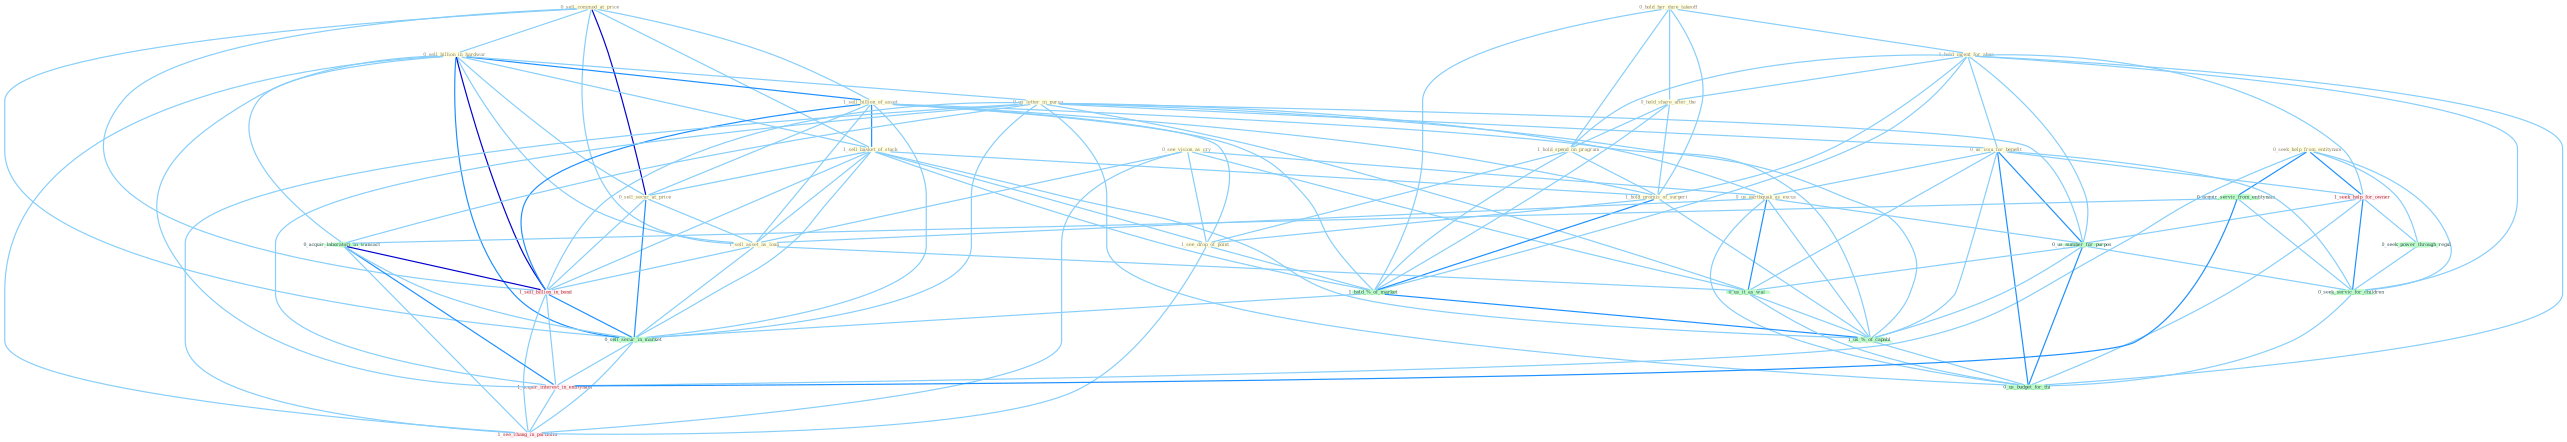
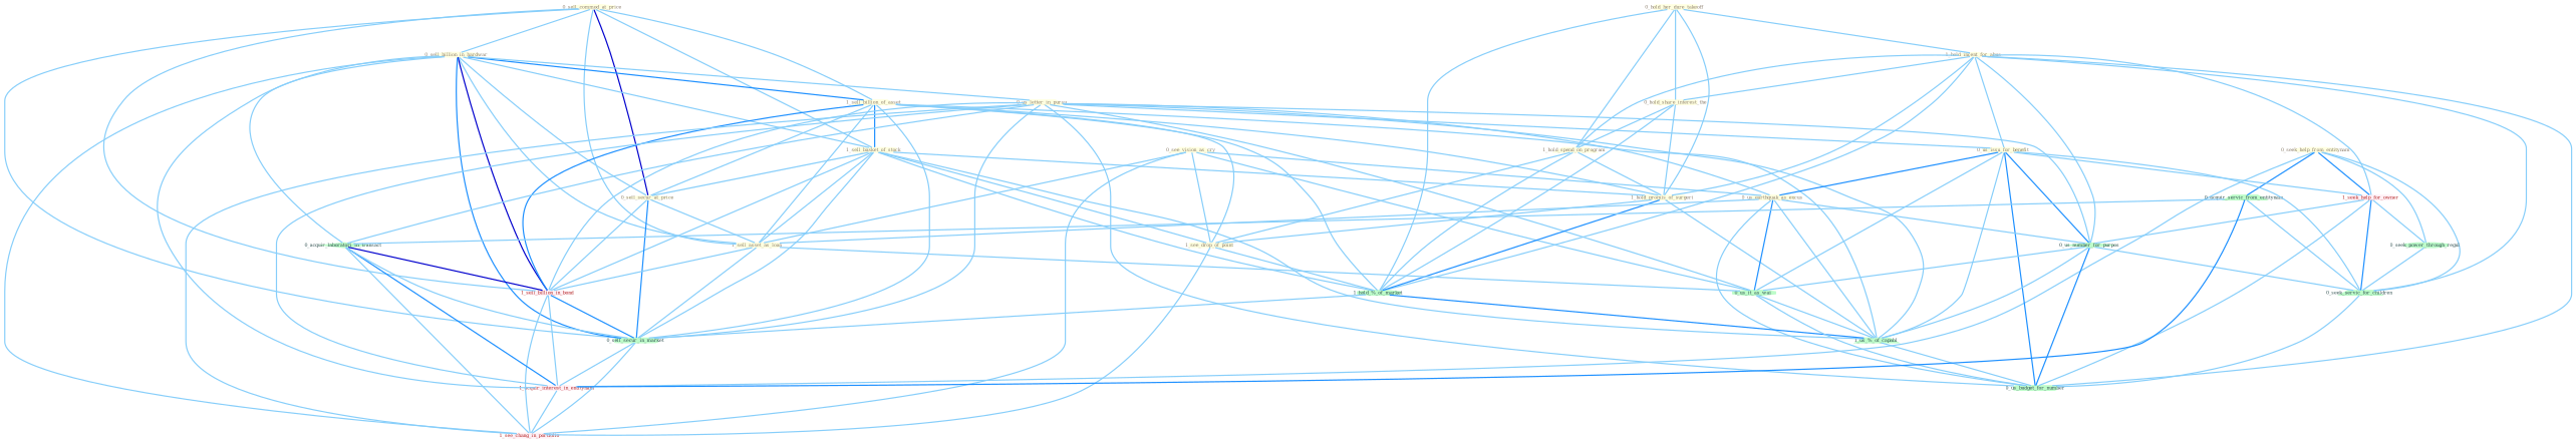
  graph {
    node [color="#ffffe0" fixedsize=true fontcolor="#8b7d6b" fontsize=4 shape=octagon style=filled]
    edge [color="#87cefa" w=1]
    "0_hold_her_dure_takeoff " [height=.06 shape=cylinder width=.5]
    "0_sell_commod_at_price " [height=.06 width=.5]
    "1_hold_incent_for_abus " [height=.06 shape=diamond width=.5]
    "0_see_vision_as_cry " [height=.06 shape=trapezium width=.5]
-   "0_hold_share_after_the " [height=.06 shape=cylinder width=.5]
+   "0_hold_share_after_the " [height=.06 shape=cylinder width=.5 label="0_hold_share_interest_the"]
    "0_sell_billion_in_hardwar " [height=.06 width=.5]
    "1_sell_billion_of_asset " [height=.06 shape=trapezium width=.5]
    "0_us_letter_in_pursu " [height=.06 shape=trapezium width=.5]
    "0_seek_help_from_entitynam " [height=.06 width=.5]
    "1_hold_spend_on_program " [height=.06 shape=trapezium width=.5]
    "1_sell_basket_of_stock " [height=.06 shape=cylinder width=.5]
    "0_us_issu_for_benefit " [height=.06 width=.5]
    "0_sell_secur_at_price " [height=.06 shape=diamond width=.5]
    "1_hold_promis_of_surgeri " [height=.06 shape=cylinder width=.5]
    "1_see_drop_of_point " [height=.06 shape=cylinder width=.5]
    "0_us_earthquak_as_excus " [height=.06 width=.5]
    "1_sell_asset_as_loan " [height=.06 shape=cylinder width=.5]
    "1_seek_help_for_owner " [color="#fff0f5" fontcolor="#b22222" height=.06 shape=cylinder width=.5]
    "1_sell_billion_in_bond " [color="#fff0f5" fontcolor="#b22222" height=.06 width=.5]
    "1_acquir_interest_in_entitynam " [color="#fff0f5" fontcolor="#b22222" height=.06 width=.5]
    "1_see_chang_in_portfolio " [color="#fff0f5" fontcolor="#b22222" height=.06 shape=trapezium width=.5]
    "1_hold_%_of_market " [color="#BDFCC9" fontcolor="#2f4f4f" height=.06 width=.5]
    "0_sell_secur_in_market " [color="#BDFCC9" fontcolor="#2f4f4f" height=.06 shape=cylinder width=.5]
    "0_us_number_for_purpos " [color="#BDFCC9" fontcolor="#2f4f4f" height=.06 shape=diamond width=.5]
    "0_seek_servic_for_children " [color="#BDFCC9" fontcolor="#2f4f4f" height=.06 shape=trapezium width=.5]
-   "0_us_budget_for_thi " [color="#BDFCC9" fontcolor="#2f4f4f" height=.06 shape=cylinder width=.5]
+   "0_us_budget_for_thi " [color="#BDFCC9" fontcolor="#2f4f4f" height=.06 shape=cylinder width=.5 label="0_us_budget_for_number"]
    "0_us_it_as_wai " [color="#BDFCC9" fontcolor="#2f4f4f" height=.06 width=.5]
    "0_acquir_laboratori_in_transact " [color="#BDFCC9" fontcolor="#2f4f4f" height=.06 shape=diamond width=.5]
    "1_us_%_of_capabl " [color="#BDFCC9" fontcolor="#2f4f4f" height=.06 shape=trapezium width=.5]
    "0_acquir_servic_from_entitynam " [color="#BDFCC9" fontcolor="#2f4f4f" height=.06 shape=trapezium width=.5]
    "0_seek_power_through_regul " [color="#BDFCC9" fontcolor="#2f4f4f" height=.06 width=.5]
    subgraph sub_1 {
      "0_hold_her_dure_takeoff "
      "0_sell_commod_at_price "
      "1_hold_incent_for_abus "
      "0_see_vision_as_cry "
      "0_hold_share_after_the "
      "0_sell_billion_in_hardwar "
      "1_sell_billion_of_asset "
      "0_us_letter_in_pursu "
      "0_seek_help_from_entitynam "
      "1_hold_spend_on_program "
      "1_sell_basket_of_stock "
      "0_us_issu_for_benefit "
      "0_sell_secur_at_price "
      "1_hold_promis_of_surgeri "
      "1_see_drop_of_point "
      "0_us_earthquak_as_excus "
      "1_sell_asset_as_loan "
    }
    subgraph sub_2 {
      "1_seek_help_for_owner "
      "1_sell_billion_in_bond "
      "1_acquir_interest_in_entitynam "
      "1_see_chang_in_portfolio "
    }
    "0_hold_her_dure_takeoff " -- "1_hold_incent_for_abus "
    "0_hold_her_dure_takeoff " -- "0_hold_share_after_the "
    "0_hold_her_dure_takeoff " -- "1_hold_spend_on_program "
    "0_hold_her_dure_takeoff " -- "1_hold_promis_of_surgeri "
    "0_hold_her_dure_takeoff " -- "1_hold_%_of_market "
    "0_sell_commod_at_price " -- "0_sell_billion_in_hardwar "
    "0_sell_commod_at_price " -- "1_sell_billion_of_asset "
    "0_sell_commod_at_price " -- "1_sell_basket_of_stock "
    "0_sell_commod_at_price " -- "0_sell_secur_at_price " [color="#0000cd" w=3]
    "0_sell_commod_at_price " -- "1_sell_asset_as_loan "
    "0_sell_commod_at_price " -- "1_sell_billion_in_bond "
    "0_sell_commod_at_price " -- "0_sell_secur_in_market "
    "1_hold_incent_for_abus " -- "0_hold_share_after_the "
    "1_hold_incent_for_abus " -- "1_hold_spend_on_program "
    "1_hold_incent_for_abus " -- "0_us_issu_for_benefit "
    "1_hold_incent_for_abus " -- "1_hold_promis_of_surgeri "
    "1_hold_incent_for_abus " -- "1_seek_help_for_owner "
    "1_hold_incent_for_abus " -- "1_hold_%_of_market "
    "1_hold_incent_for_abus " -- "0_us_number_for_purpos "
    "1_hold_incent_for_abus " -- "0_seek_servic_for_children "
    "1_hold_incent_for_abus " -- "0_us_budget_for_thi "
    "0_see_vision_as_cry " -- "1_see_drop_of_point "
    "0_see_vision_as_cry " -- "0_us_earthquak_as_excus "
    "0_see_vision_as_cry " -- "1_sell_asset_as_loan "
    "0_see_vision_as_cry " -- "1_see_chang_in_portfolio "
    "0_see_vision_as_cry " -- "0_us_it_as_wai "
    "0_hold_share_after_the " -- "1_hold_spend_on_program "
    "0_hold_share_after_the " -- "1_hold_promis_of_surgeri "
    "0_hold_share_after_the " -- "1_hold_%_of_market "
    "0_sell_billion_in_hardwar " -- "1_sell_billion_of_asset " [color="#1e90ff" w=2]
    "0_sell_billion_in_hardwar " -- "0_us_letter_in_pursu "
    "0_sell_billion_in_hardwar " -- "1_sell_basket_of_stock "
    "0_sell_billion_in_hardwar " -- "0_sell_secur_at_price "
    "0_sell_billion_in_hardwar " -- "1_sell_asset_as_loan "
    "0_sell_billion_in_hardwar " -- "1_sell_billion_in_bond " [color="#0000cd" w=3]
    "0_sell_billion_in_hardwar " -- "1_acquir_interest_in_entitynam "
    "0_sell_billion_in_hardwar " -- "1_see_chang_in_portfolio "
    "0_sell_billion_in_hardwar " -- "0_sell_secur_in_market " [color="#1e90ff" w=2]
    "0_sell_billion_in_hardwar " -- "0_acquir_laboratori_in_transact "
    "1_sell_billion_of_asset " -- "1_sell_basket_of_stock " [color="#1e90ff" w=2]
    "1_sell_billion_of_asset " -- "0_sell_secur_at_price "
    "1_sell_billion_of_asset " -- "1_hold_promis_of_surgeri "
    "1_sell_billion_of_asset " -- "1_see_drop_of_point "
    "1_sell_billion_of_asset " -- "1_sell_asset_as_loan "
    "1_sell_billion_of_asset " -- "1_sell_billion_in_bond " [color="#1e90ff" w=2]
    "1_sell_billion_of_asset " -- "1_hold_%_of_market "
    "1_sell_billion_of_asset " -- "0_sell_secur_in_market "
    "1_sell_billion_of_asset " -- "1_us_%_of_capabl "
    "0_us_letter_in_pursu " -- "0_us_issu_for_benefit "
    "0_us_letter_in_pursu " -- "0_us_earthquak_as_excus "
    "0_us_letter_in_pursu " -- "1_sell_billion_in_bond "
    "0_us_letter_in_pursu " -- "1_acquir_interest_in_entitynam "
    "0_us_letter_in_pursu " -- "1_see_chang_in_portfolio "
    "0_us_letter_in_pursu " -- "0_sell_secur_in_market "
    "0_us_letter_in_pursu " -- "0_us_number_for_purpos "
    "0_us_letter_in_pursu " -- "0_us_budget_for_thi "
    "0_us_letter_in_pursu " -- "0_us_it_as_wai "
    "0_us_letter_in_pursu " -- "0_acquir_laboratori_in_transact "
    "0_us_letter_in_pursu " -- "1_us_%_of_capabl "
    "0_seek_help_from_entitynam " -- "1_seek_help_for_owner " [color="#1e90ff" w=2]
    "0_seek_help_from_entitynam " -- "1_acquir_interest_in_entitynam "
    "0_seek_help_from_entitynam " -- "0_seek_servic_for_children "
    "0_seek_help_from_entitynam " -- "0_acquir_servic_from_entitynam " [color="#1e90ff" w=2]
    "0_seek_help_from_entitynam " -- "0_seek_power_through_regul "
    "1_hold_spend_on_program " -- "1_hold_promis_of_surgeri "
    "1_hold_spend_on_program " -- "1_hold_%_of_market "
    "1_sell_basket_of_stock " -- "0_sell_secur_at_price "
    "1_sell_basket_of_stock " -- "1_hold_promis_of_surgeri "
    "1_sell_basket_of_stock " -- "1_see_drop_of_point "
    "1_sell_basket_of_stock " -- "1_sell_asset_as_loan "
    "1_sell_basket_of_stock " -- "1_sell_billion_in_bond "
    "1_sell_basket_of_stock " -- "1_hold_%_of_market "
    "1_sell_basket_of_stock " -- "0_sell_secur_in_market "
    "1_sell_basket_of_stock " -- "1_us_%_of_capabl "
-   "0_us_issu_for_benefit " -- "0_us_earthquak_as_excus "
+   "0_us_issu_for_benefit " -- "0_us_earthquak_as_excus " [color="#1e90ff"]
    "0_us_issu_for_benefit " -- "1_seek_help_for_owner "
    "0_us_issu_for_benefit " -- "0_us_number_for_purpos " [color="#1e90ff" w=2]
    "0_us_issu_for_benefit " -- "0_seek_servic_for_children "
    "0_us_issu_for_benefit " -- "0_us_budget_for_thi " [color="#1e90ff" w=2]
    "0_us_issu_for_benefit " -- "0_us_it_as_wai "
    "0_us_issu_for_benefit " -- "1_us_%_of_capabl "
    "0_sell_secur_at_price " -- "1_sell_asset_as_loan "
    "0_sell_secur_at_price " -- "1_sell_billion_in_bond "
    "0_sell_secur_at_price " -- "0_sell_secur_in_market " [color="#1e90ff" w=2]
    "1_hold_promis_of_surgeri " -- "1_see_drop_of_point "
    "1_hold_promis_of_surgeri " -- "1_hold_%_of_market " [color="#1e90ff" w=2]
    "1_hold_promis_of_surgeri " -- "1_us_%_of_capabl "
    "1_see_drop_of_point " -- "1_hold_spend_on_program "
    "1_see_drop_of_point " -- "1_see_chang_in_portfolio "
    "1_see_drop_of_point " -- "1_hold_%_of_market "
    "0_us_earthquak_as_excus " -- "1_sell_asset_as_loan "
    "0_us_earthquak_as_excus " -- "0_us_number_for_purpos "
    "0_us_earthquak_as_excus " -- "0_us_budget_for_thi "
    "0_us_earthquak_as_excus " -- "0_us_it_as_wai " [color="#1e90ff" w=2]
    "0_us_earthquak_as_excus " -- "1_us_%_of_capabl "
    "1_sell_asset_as_loan " -- "1_sell_billion_in_bond "
    "1_sell_asset_as_loan " -- "0_sell_secur_in_market "
    "1_sell_asset_as_loan " -- "0_us_it_as_wai "
    "1_seek_help_for_owner " -- "0_us_number_for_purpos "
    "1_seek_help_for_owner " -- "0_seek_servic_for_children " [color="#1e90ff" w=2]
    "1_seek_help_for_owner " -- "0_us_budget_for_thi "
    "1_seek_help_for_owner " -- "0_seek_power_through_regul "
    "1_sell_billion_in_bond " -- "1_acquir_interest_in_entitynam "
    "1_sell_billion_in_bond " -- "1_see_chang_in_portfolio "
    "1_sell_billion_in_bond " -- "0_sell_secur_in_market " [color="#1e90ff" w=2]
    "1_acquir_interest_in_entitynam " -- "1_see_chang_in_portfolio "
    "1_hold_%_of_market " -- "0_sell_secur_in_market "
    "1_hold_%_of_market " -- "1_us_%_of_capabl " [color="#1e90ff" w=2]
    "0_sell_secur_in_market " -- "1_acquir_interest_in_entitynam "
    "0_sell_secur_in_market " -- "1_see_chang_in_portfolio "
    "0_us_number_for_purpos " -- "0_seek_servic_for_children "
    "0_us_number_for_purpos " -- "0_us_budget_for_thi " [color="#1e90ff" w=2]
    "0_us_number_for_purpos " -- "0_us_it_as_wai "
    "0_us_number_for_purpos " -- "1_us_%_of_capabl "
    "0_seek_servic_for_children " -- "0_us_budget_for_thi "
    "0_us_it_as_wai " -- "0_us_budget_for_thi "
    "0_us_it_as_wai " -- "1_us_%_of_capabl "
    "0_acquir_laboratori_in_transact " -- "1_sell_billion_in_bond " [color="#0000cd"]
    "0_acquir_laboratori_in_transact " -- "1_acquir_interest_in_entitynam " [color="#1e90ff" w=2]
    "0_acquir_laboratori_in_transact " -- "1_see_chang_in_portfolio "
    "0_acquir_laboratori_in_transact " -- "0_sell_secur_in_market "
    "1_us_%_of_capabl " -- "0_us_budget_for_thi "
    "0_acquir_servic_from_entitynam " -- "1_acquir_interest_in_entitynam " [color="#1e90ff" w=2]
    "0_acquir_servic_from_entitynam " -- "0_seek_servic_for_children "
    "0_acquir_servic_from_entitynam " -- "0_acquir_laboratori_in_transact "
    "0_seek_power_through_regul " -- "0_seek_servic_for_children "
  }
